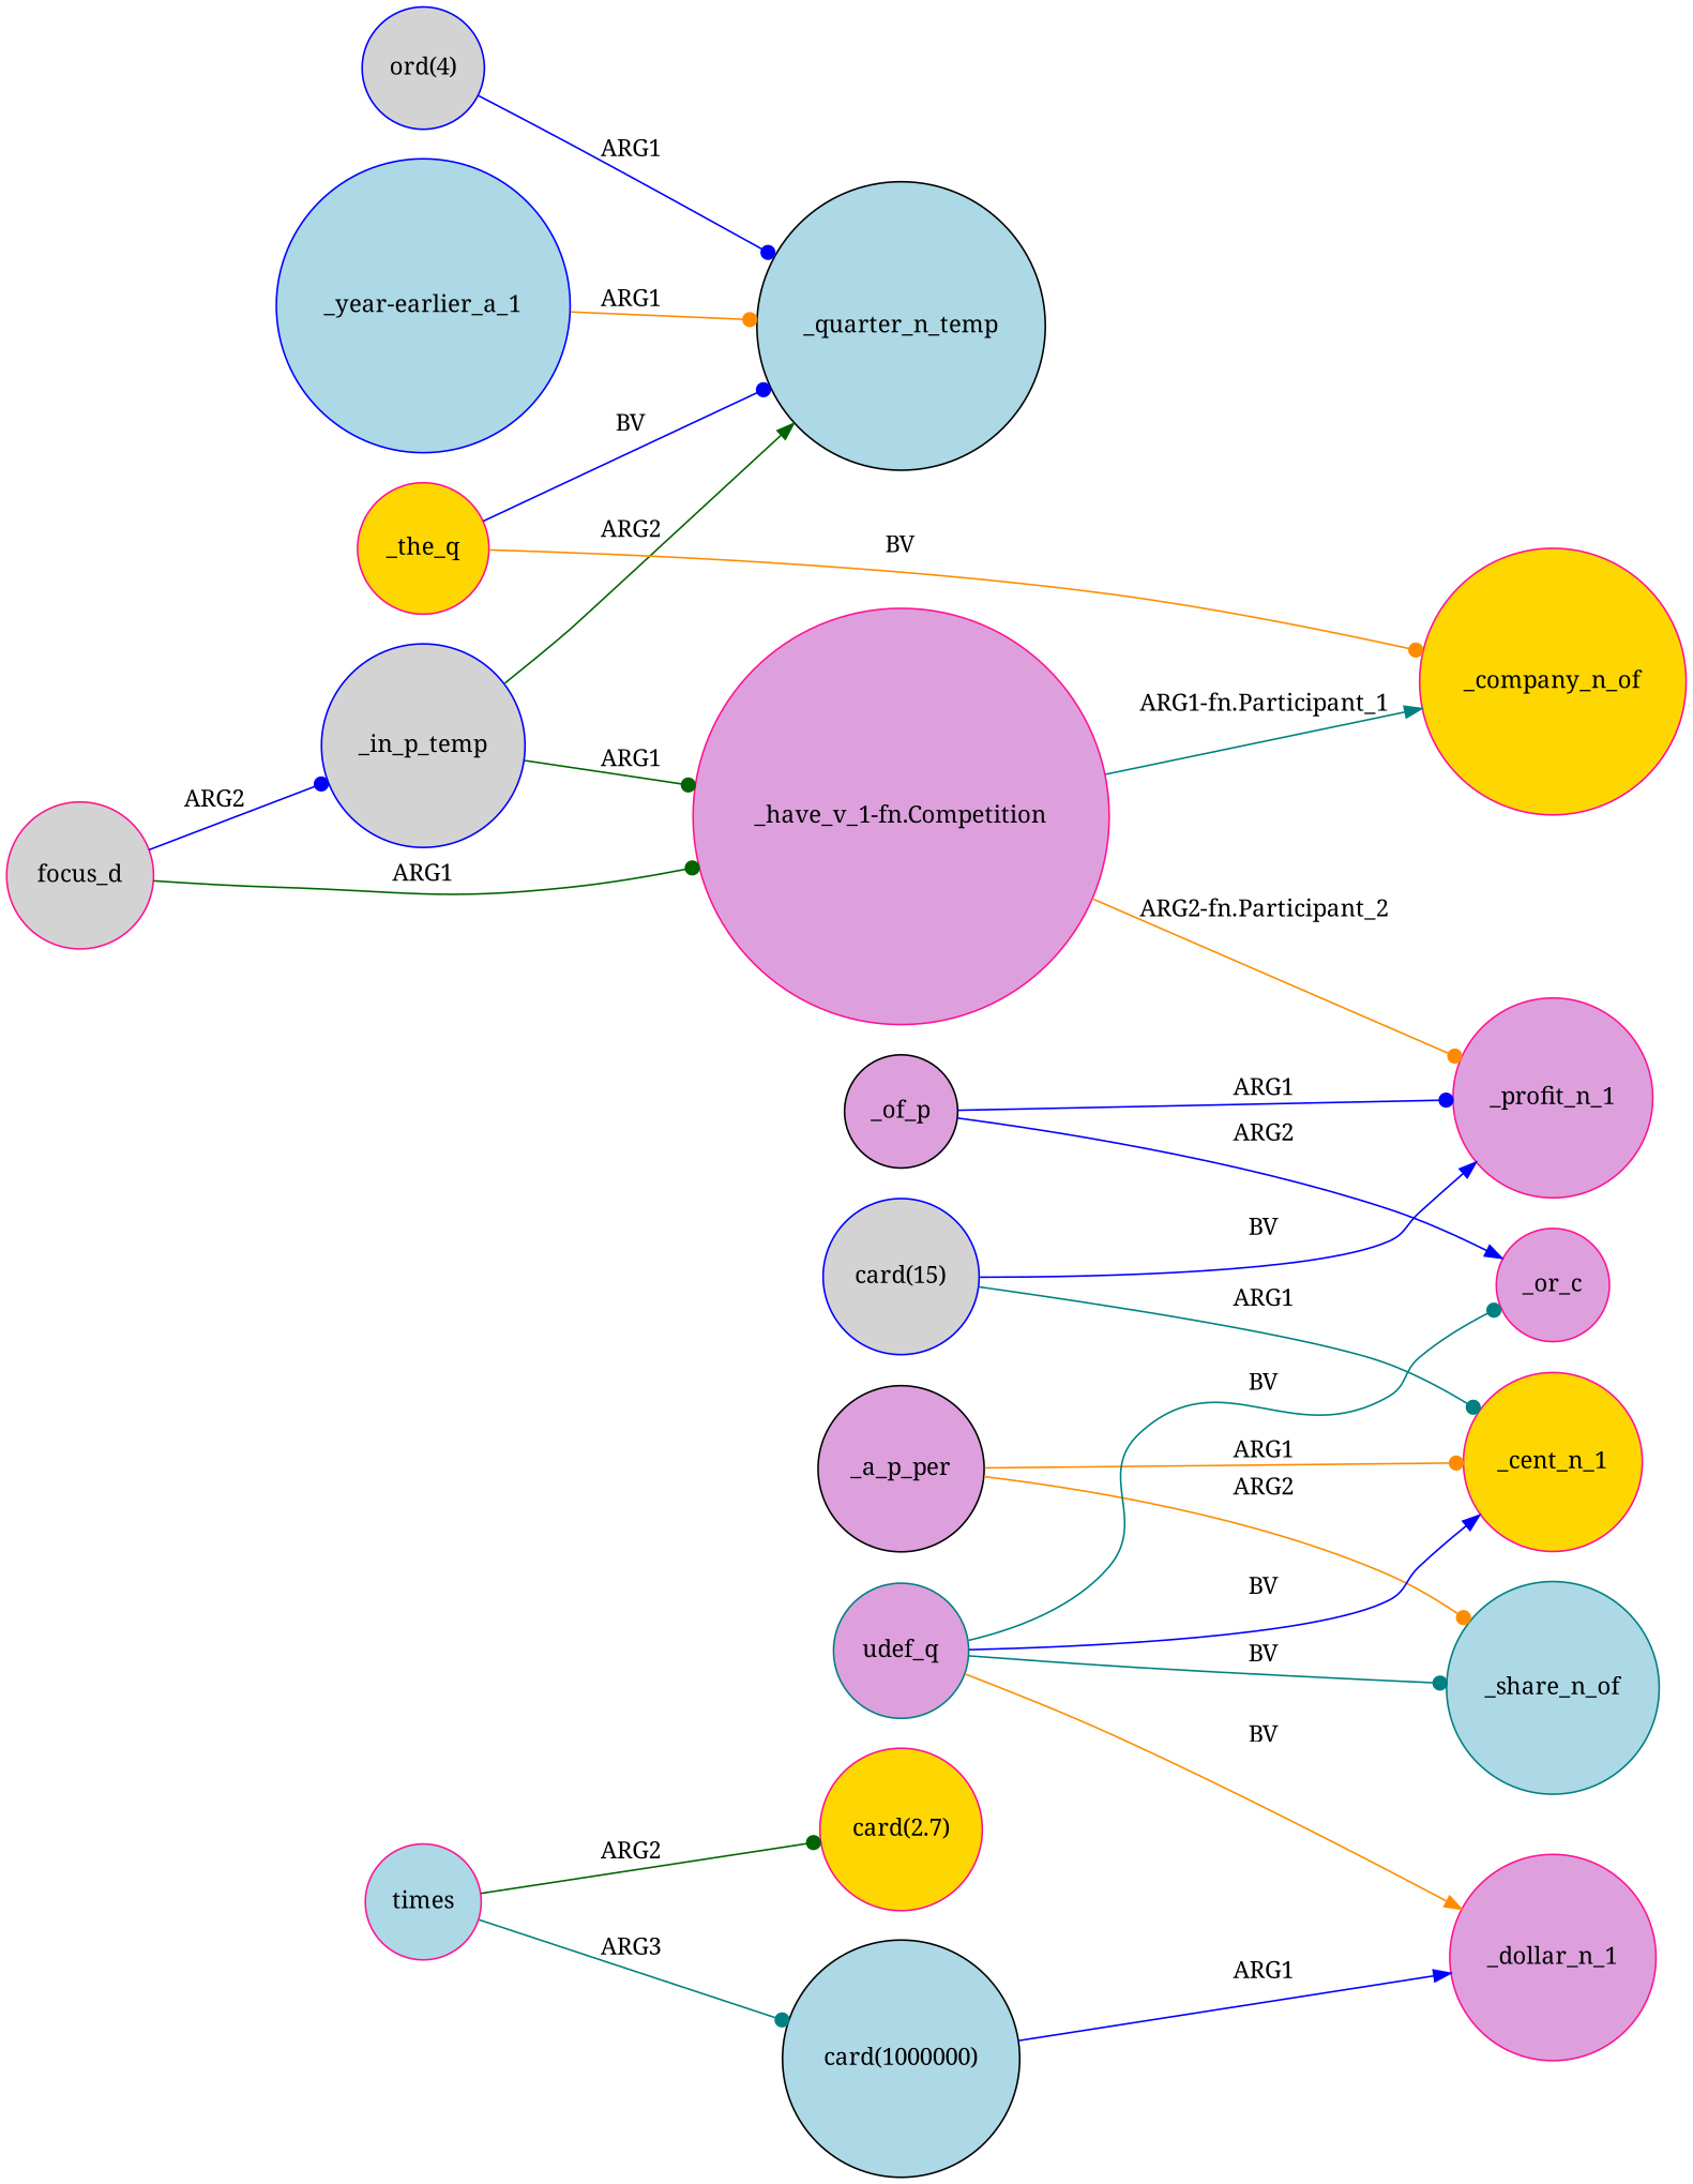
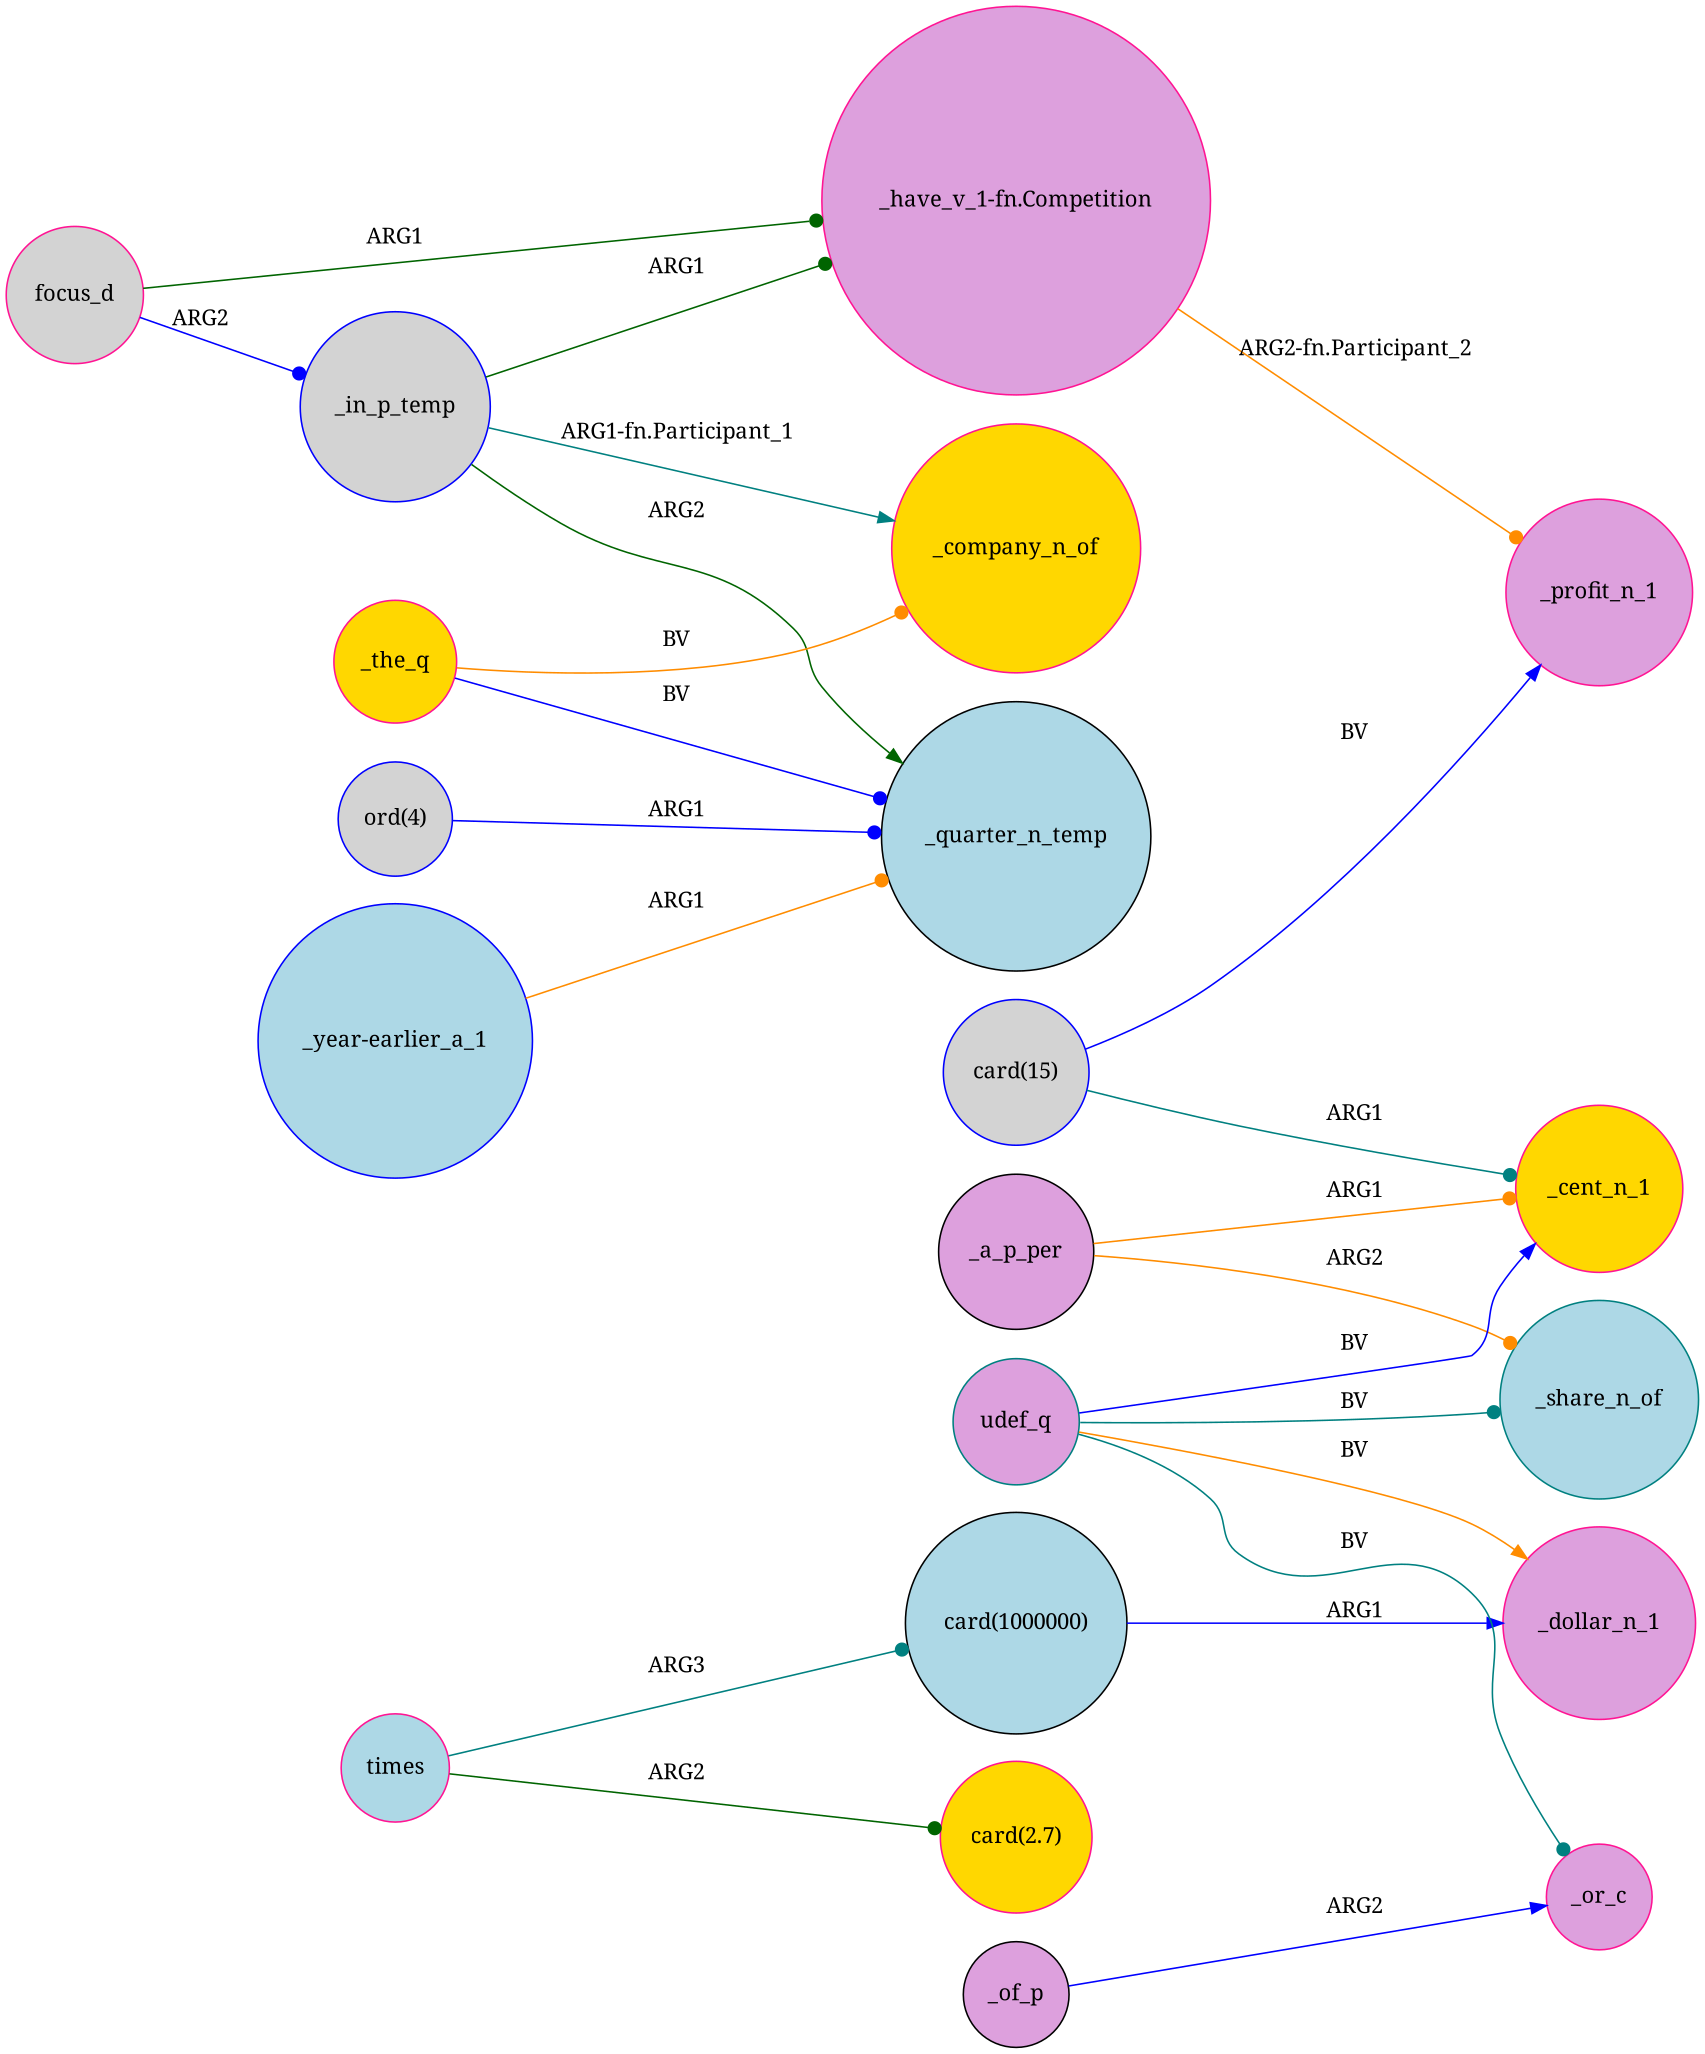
  digraph {
    fontname="Noto Serif"
    rankdir=LR
    node [color=deeppink fillcolor=plum fontname="Noto Serif" shape=circle style=filled]
    edge [arrowhead=dot color=blue fontname="Noto Serif"]
    _in_p_temp [color=blue fillcolor=lightgrey]
    _quarter_n_temp [color=black fillcolor=lightblue]
    "_have_v_1-fn.Competition"
    _company_n_of [fillcolor=gold]
    _profit_n_1
    _a_p_per [color=black]
    _cent_n_1 [fillcolor=gold]
    _share_n_of [color=teal fillcolor=lightblue]
    "card(2.7)" [fillcolor=gold]
    times [fillcolor=lightblue]
    "card(1000000)" [color=black fillcolor=lightblue]
    _dollar_n_1
    _the_q [fillcolor=gold]
    udef_q [color=teal]
    _or_c
    focus_d [fillcolor=lightgrey]
    _of_p [color=black]
    "_year-earlier_a_1" [color=blue fillcolor=lightblue]
    "ord(4)" [color=blue fillcolor=lightgrey]
    "card(15)" [color=blue fillcolor=lightgrey]
    _in_p_temp -> _quarter_n_temp [arrowhead=normal color=darkgreen label=ARG2]
    _in_p_temp -> "_have_v_1-fn.Competition" [color=darkgreen label=ARG1]
-   "_have_v_1-fn.Competition" -> _company_n_of [arrowhead=normal color=teal label="ARG1-fn.Participant_1"]
+   _in_p_temp -> _company_n_of [arrowhead=normal color=teal label="ARG1-fn.Participant_1"]
    "_have_v_1-fn.Competition" -> _profit_n_1 [color=darkorange label="ARG2-fn.Participant_2"]
    _a_p_per -> _cent_n_1 [color=darkorange label=ARG1]
    _a_p_per -> _share_n_of [color=darkorange label=ARG2]
    times -> "card(2.7)" [color=darkgreen label=ARG2]
    times -> "card(1000000)" [color=teal label=ARG3]
    "card(1000000)" -> _dollar_n_1 [arrowhead=normal label=ARG1]
    _the_q -> _quarter_n_temp [label=BV]
    _the_q -> _company_n_of [color=darkorange label=BV]
    udef_q -> _cent_n_1 [arrowhead=normal label=BV]
    udef_q -> _share_n_of [color=teal label=BV]
    udef_q -> _dollar_n_1 [arrowhead=normal color=darkorange label=BV]
    udef_q -> _or_c [color=teal label=BV]
    focus_d -> _in_p_temp [label=ARG2]
    focus_d -> "_have_v_1-fn.Competition" [color=darkgreen label=ARG1]
-   _of_p -> _profit_n_1 [label=ARG1]
    _of_p -> _or_c [arrowhead=normal label=ARG2]
    "_year-earlier_a_1" -> _quarter_n_temp [color=darkorange label=ARG1]
    "ord(4)" -> _quarter_n_temp [label=ARG1]
    "card(15)" -> _profit_n_1 [arrowhead=normal label=BV]
    "card(15)" -> _cent_n_1 [color=teal label=ARG1]
  }
